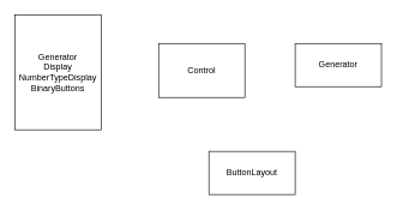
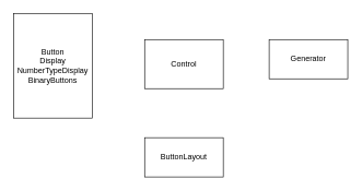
  <mxCell id="0" />
  <mxCell id="1" parent="0" />
  <mxCell id="2" value="Generator" style="rounded=0;whiteSpace=wrap;html=1;" vertex="1" parent="1"><mxGeometry x="410" y="60" width="120" height="60" as="geometry" /></mxCell>
  <mxCell id="3" value="Control" style="rounded=0;whiteSpace=wrap;html=1;" vertex="1" parent="1"><mxGeometry x="220" y="60" width="120" height="75" as="geometry" /></mxCell>
- <mxCell id="4" value="ButtonLayout" style="rounded=0;whiteSpace=wrap;html=1;" vertex="1" parent="1"><mxGeometry x="290" y="210" width="120" height="60" as="geometry" /></mxCell>
- <mxCell id="5" value="Generator&lt;br&gt;Display&lt;br&gt;NumberTypeDisplay&lt;br&gt;BinaryButtons" style="rounded=0;whiteSpace=wrap;html=1;" vertex="1" parent="1"><mxGeometry x="20" y="20" width="120" height="160" as="geometry" /></mxCell>
+ <mxCell id="4" value="ButtonLayout" style="rounded=0;whiteSpace=wrap;html=1;" vertex="1" parent="1"><mxGeometry x="220" y="210" width="120" height="60" as="geometry" /></mxCell>
+ <mxCell id="5" value="Button&lt;br&gt;Display&lt;br&gt;NumberTypeDisplay&lt;br&gt;BinaryButtons" style="rounded=0;whiteSpace=wrap;html=1;" vertex="1" parent="1"><mxGeometry x="20" y="20" width="120" height="160" as="geometry" /></mxCell>
